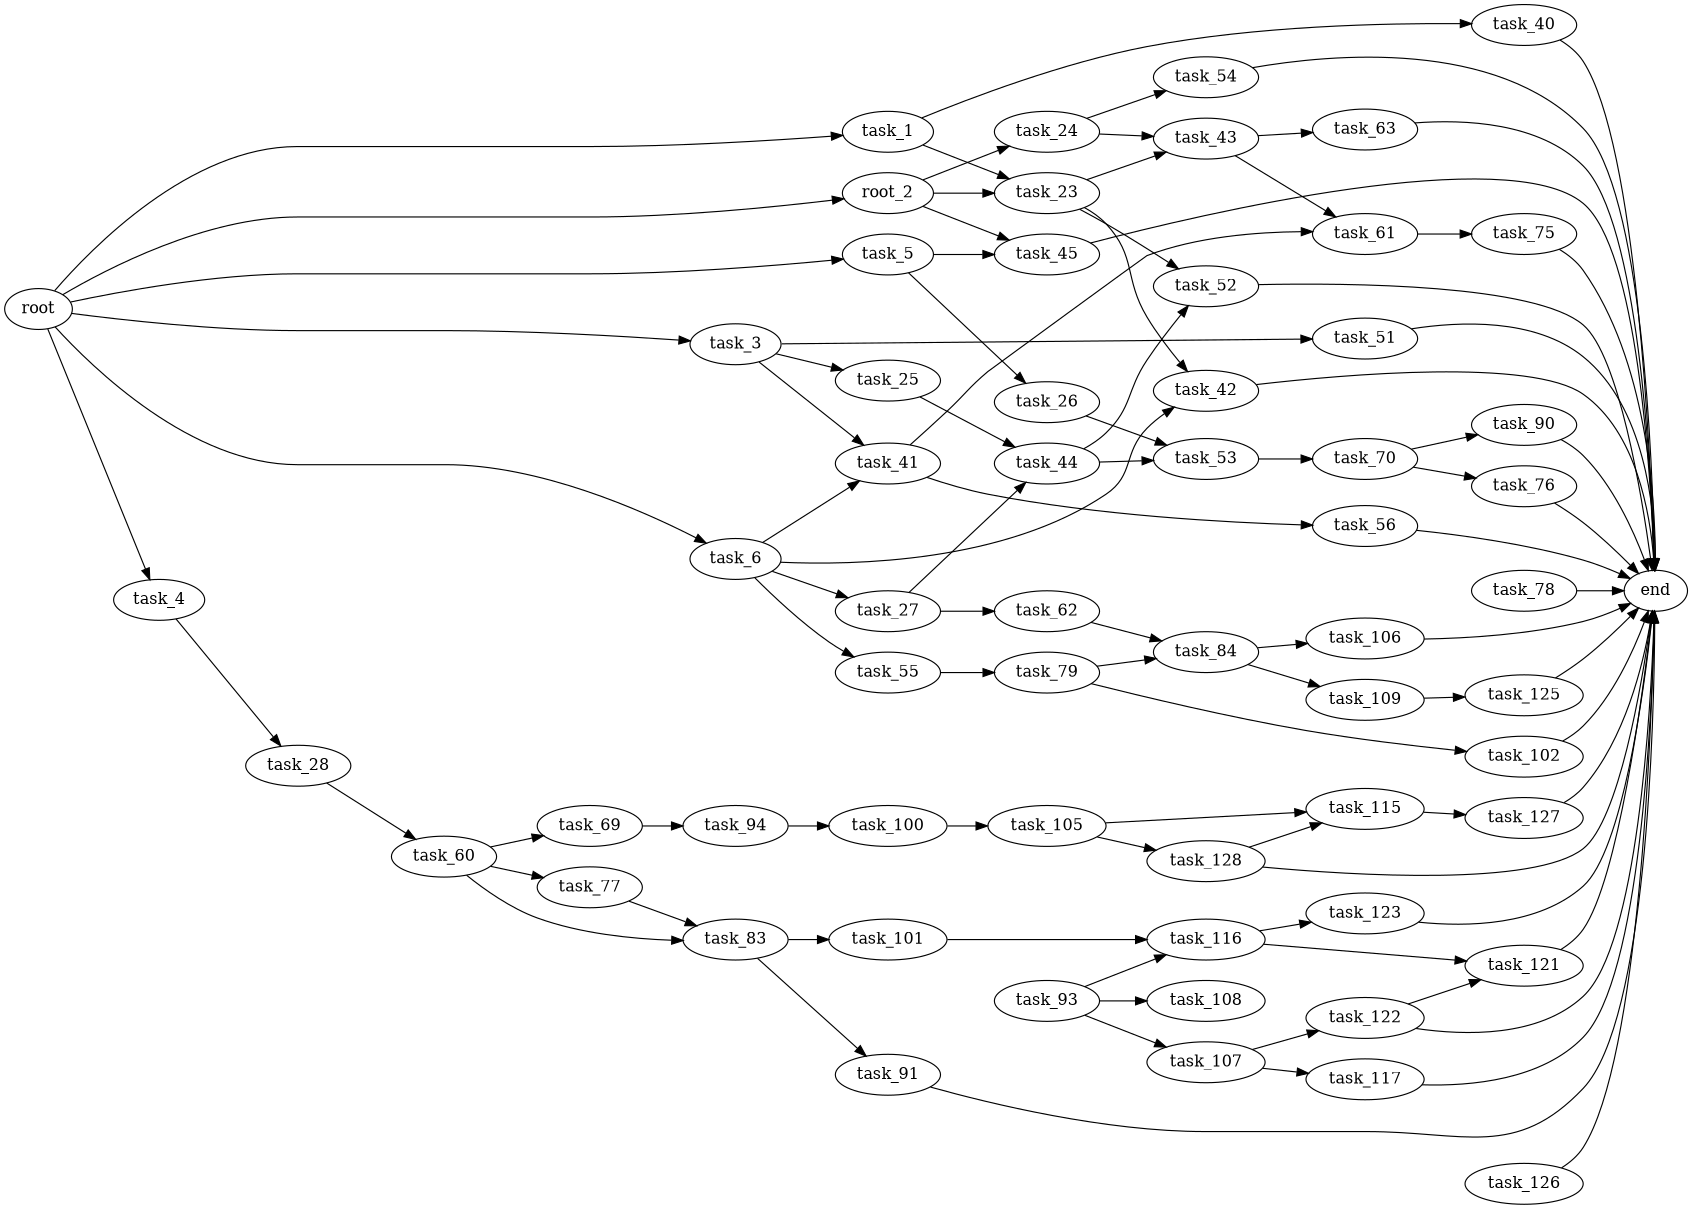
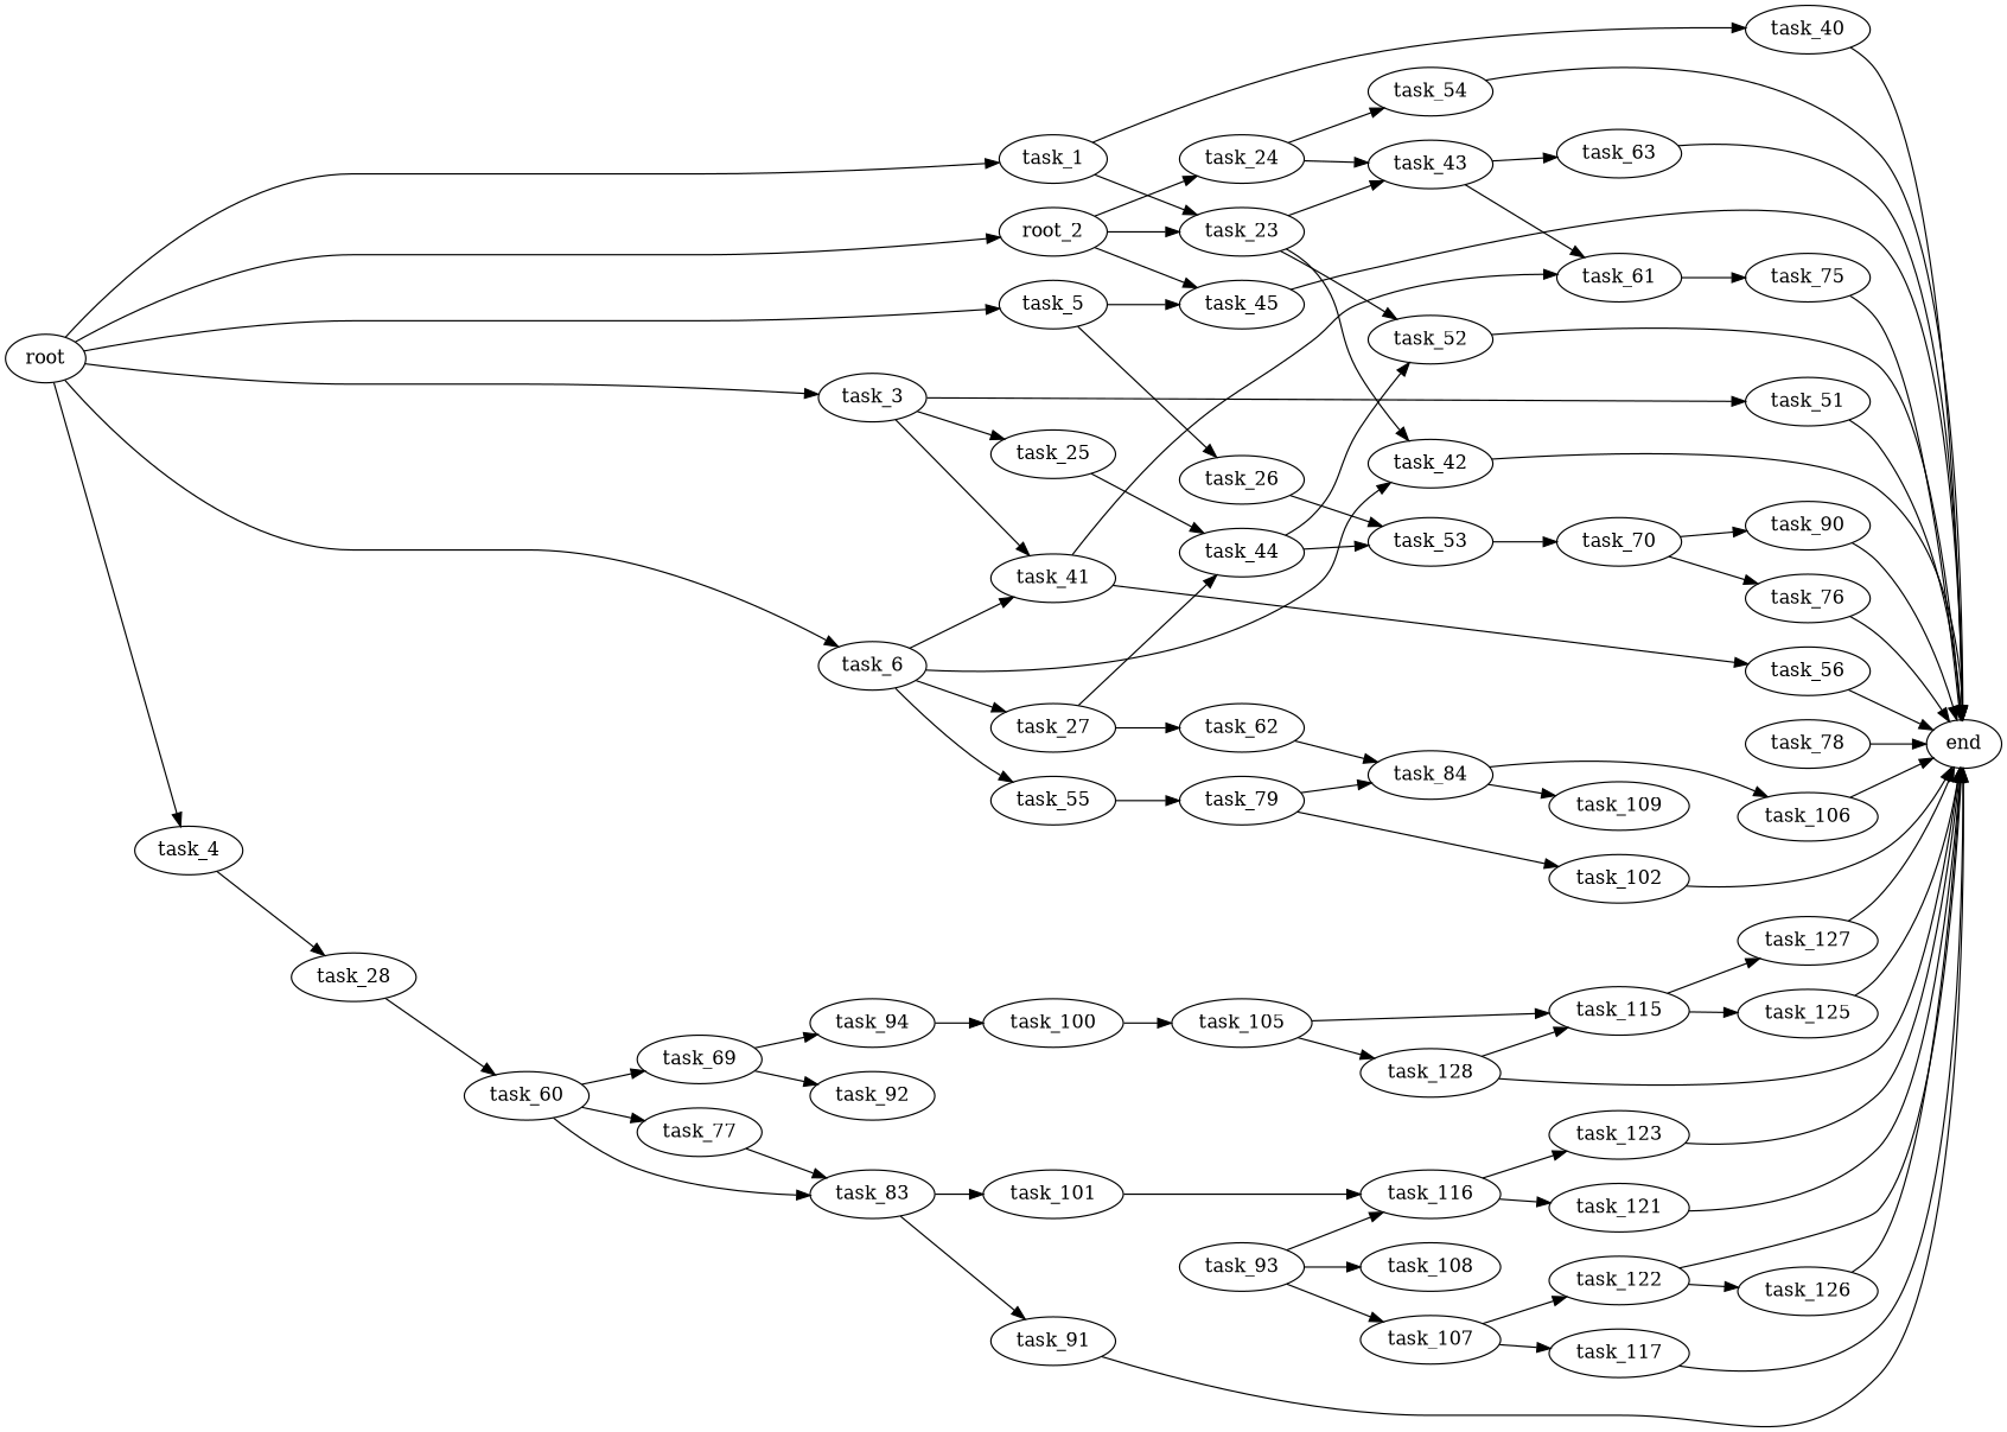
  digraph {
    rankdir=LR
    root
    task_1
    n3 [label=root_2]
    task_3
    task_4
    task_5
    task_6
    task_23
    task_40
    task_24
    task_45
    task_25
    task_41
    task_51
    task_28
    task_26
    task_27
    task_42
    task_55
    task_43
    task_52
    end
    task_54
    task_44
    task_56
    task_61
    task_60
    task_53
    task_62
    task_79
    task_63
    task_70
    task_84
    task_69
    task_77
    task_83
    task_75
    task_76
    task_90
    task_78
    task_102
+   task_92
    task_94
    task_91
    task_101
    task_106
    task_109
    task_100
    task_116
    task_93
    task_107
    task_108
    task_125
    task_115
    task_127
    task_117
    task_122
    task_121
    task_123
    task_105
    task_128
    task_126
    root -> task_1
    root -> n3
    root -> task_3
    root -> task_4
    root -> task_5
    root -> task_6
    task_1 -> task_23
    task_1 -> task_40
    n3 -> task_23
    n3 -> task_24
    n3 -> task_45
    task_3 -> task_25
    task_3 -> task_41
    task_3 -> task_51
    task_4 -> task_28
    task_5 -> task_45
    task_5 -> task_26
    task_6 -> task_41
    task_6 -> task_27
    task_6 -> task_42
    task_6 -> task_55
    task_23 -> task_42
    task_23 -> task_43
    task_23 -> task_52
    task_40 -> end
    task_24 -> task_43
    task_24 -> task_54
    task_45 -> end
    task_25 -> task_44
    task_41 -> task_56
    task_41 -> task_61
    task_51 -> end
    task_28 -> task_60
    task_26 -> task_53
    task_27 -> task_44
    task_27 -> task_62
    task_42 -> end
    task_55 -> task_79
    task_43 -> task_61
    task_43 -> task_63
    task_52 -> end
    task_54 -> end
    task_44 -> task_52
    task_44 -> task_53
    task_56 -> end
    task_61 -> task_75
    task_60 -> task_69
    task_60 -> task_77
    task_60 -> task_83
    task_53 -> task_70
    task_62 -> task_84
    task_79 -> task_84
    task_79 -> task_102
    task_63 -> end
    task_70 -> task_76
    task_70 -> task_90
    task_84 -> task_106
    task_84 -> task_109
+   task_69 -> task_92
    task_69 -> task_94
    task_77 -> task_83
    task_83 -> task_91
    task_83 -> task_101
    task_75 -> end
    task_76 -> end
    task_90 -> end
    task_78 -> end
    task_102 -> end
    task_94 -> task_100
    task_91 -> end
    task_101 -> task_116
    task_106 -> end
-   task_109 -> task_125
+   task_115 -> task_125
    task_100 -> task_105
    task_116 -> task_121
    task_116 -> task_123
    task_93 -> task_116
    task_93 -> task_107
    task_93 -> task_108
    task_107 -> task_117
    task_107 -> task_122
    task_125 -> end
    task_115 -> task_127
    task_127 -> end
    task_117 -> end
    task_122 -> end
-   task_122 -> task_121
+   task_122 -> task_126
    task_121 -> end
    task_123 -> end
    task_105 -> task_115
    task_105 -> task_128
    task_128 -> end
    task_128 -> task_115
    task_126 -> end
  }
